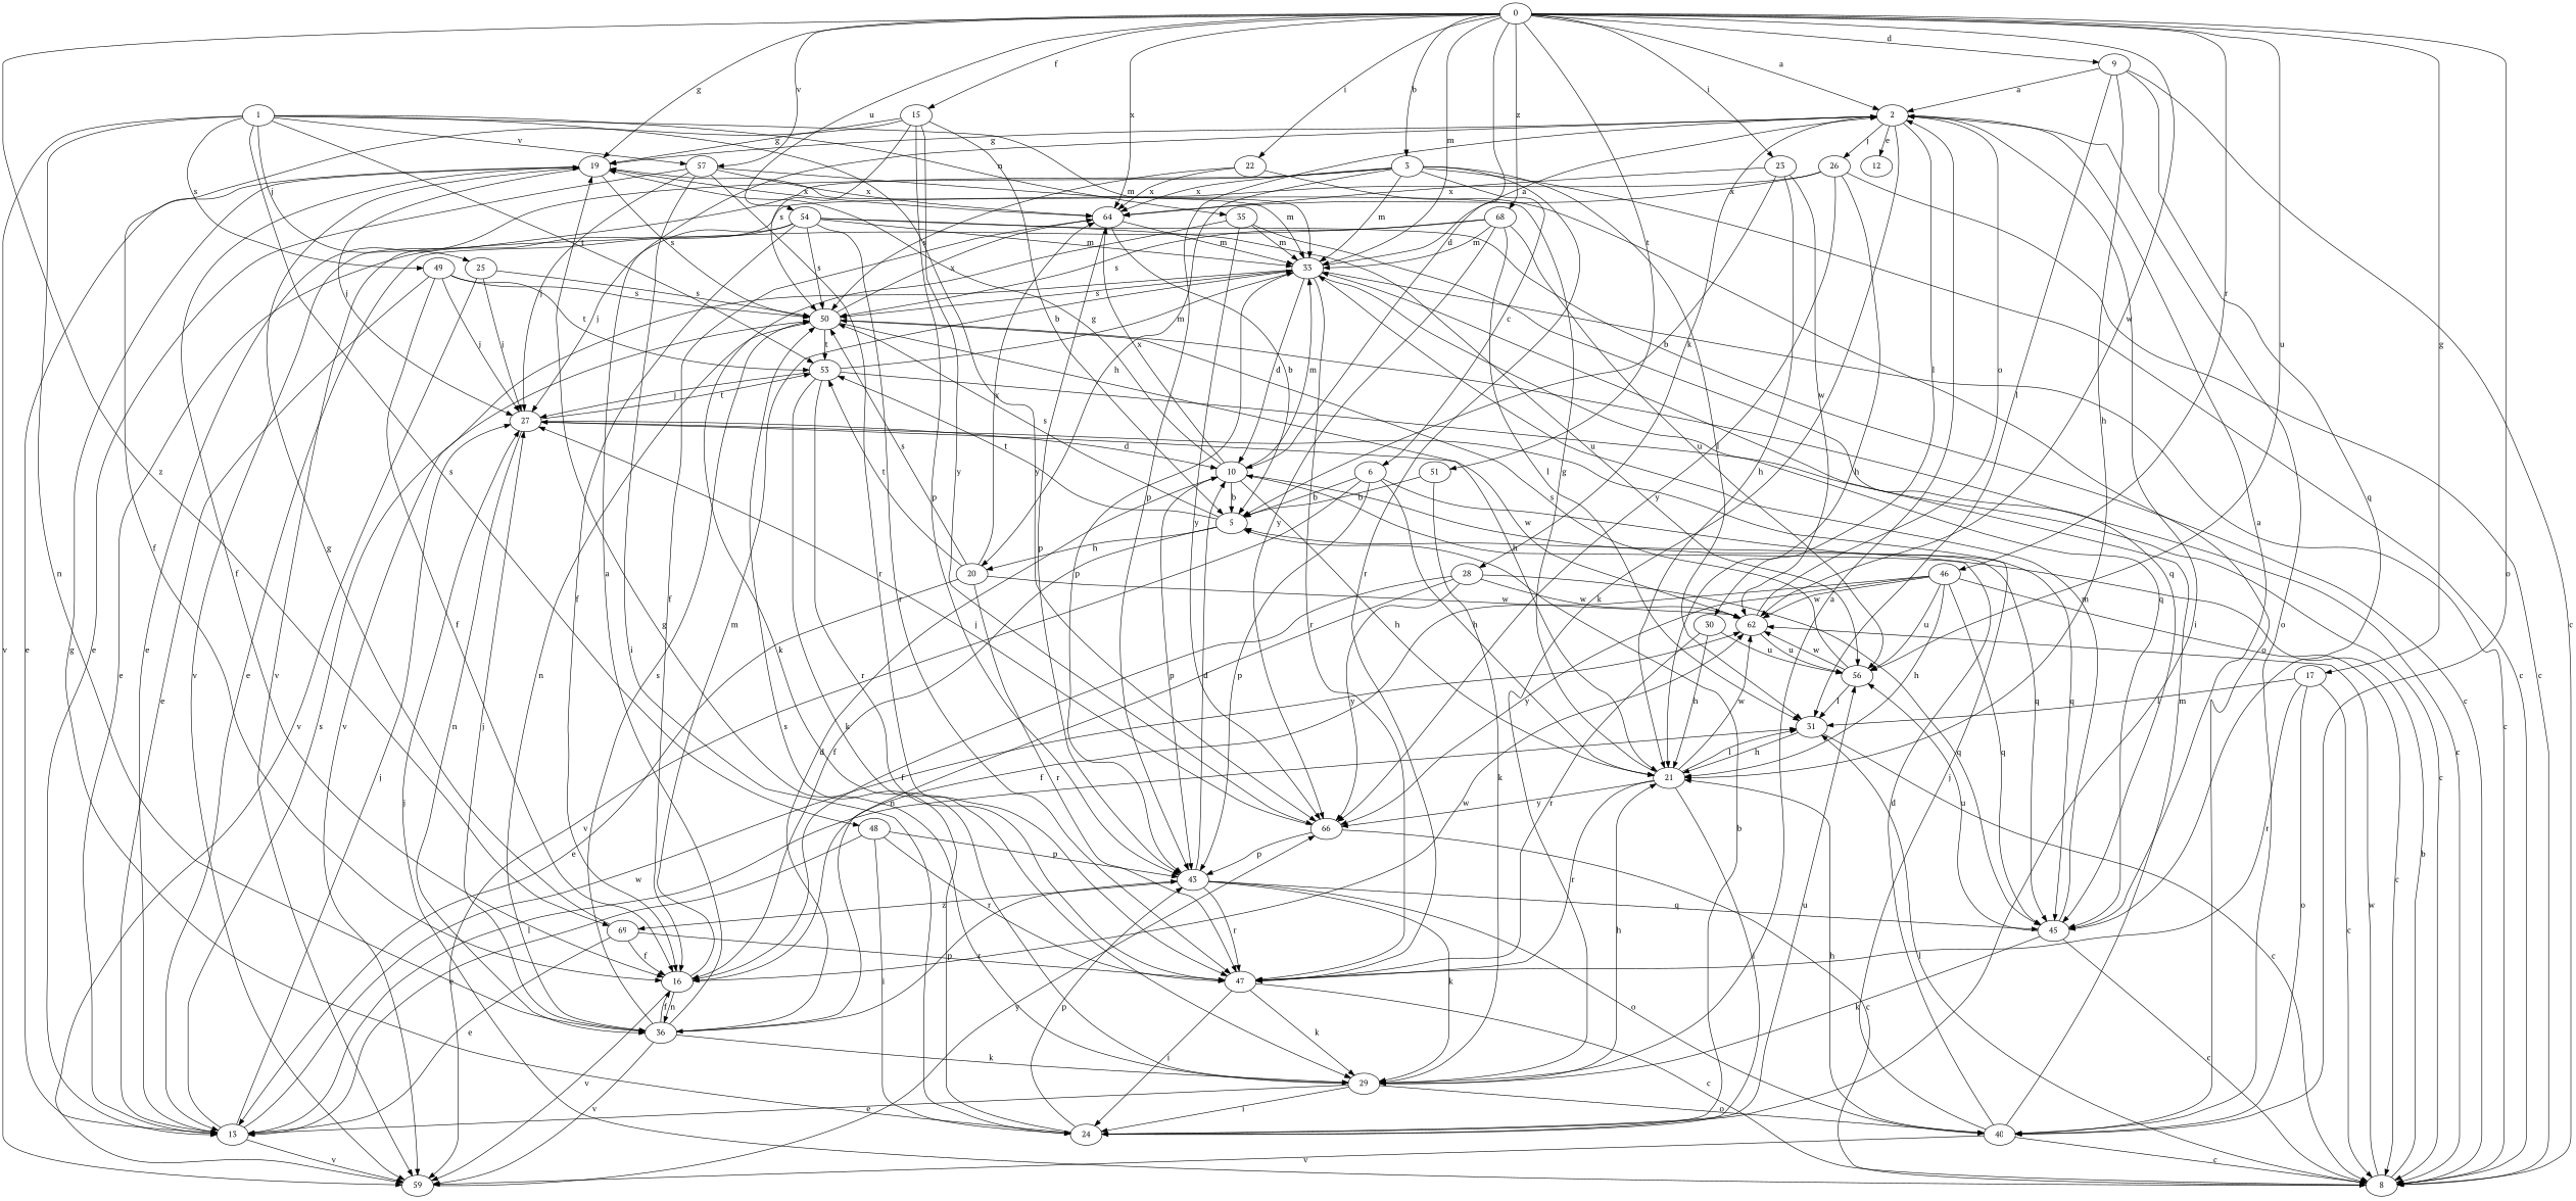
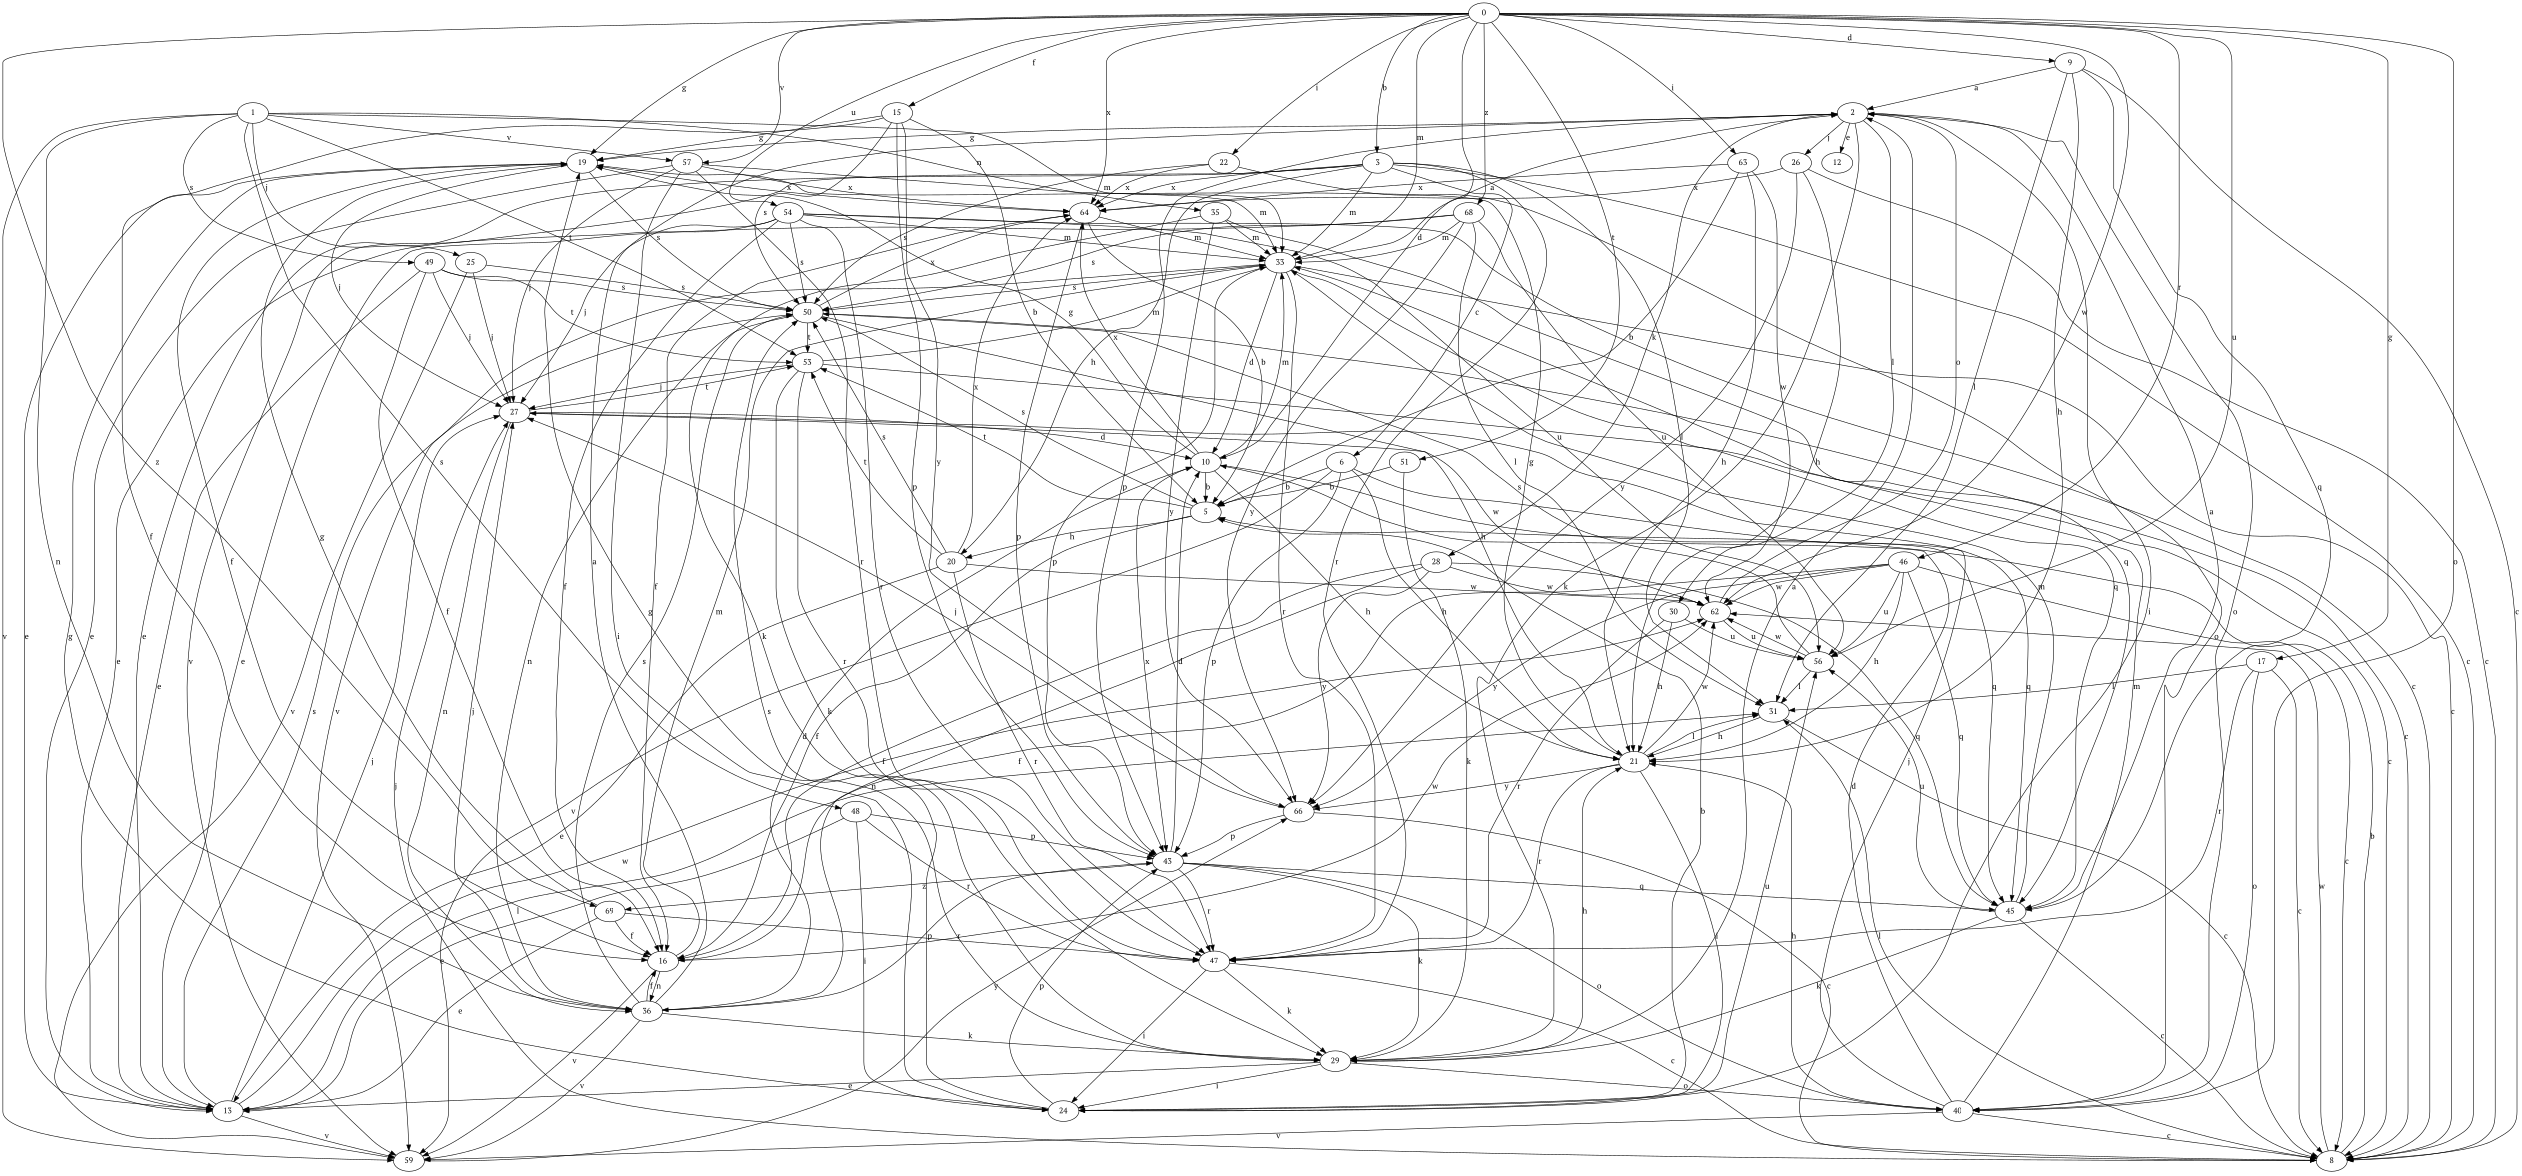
  strict digraph {
    fontname="PT Serif"
    node [fontname="PT Serif"]
    edge [fontname="PT Serif"]
    0
    2
    3
    9
    10
    15
    17
    19
    22
-   23
+   23 [label=63]
    33
    40
    46
    51
    54
    56
    57
    62
    64
    68
    69
    12
    24
    26
    28
    29
    30
    43
    59
    6
    8
    13
    20
    31
    47
    21
    45
    5
    66
    16
    50
    27
    1
    25
    35
    36
    48
    49
    53
-   0 -> 2 [label=a]
    0 -> 3 [label=b]
    0 -> 9 [label=d]
    0 -> 10 [label=d]
    0 -> 15 [label=f]
    0 -> 17 [label=g]
    0 -> 19 [label=g]
    0 -> 22 [label=i]
    0 -> 23 [label=i]
    0 -> 33 [label=m]
    0 -> 40 [label=o]
    0 -> 46 [label=r]
    0 -> 51 [label=t]
    0 -> 54 [label=u]
    0 -> 56 [label=u]
    0 -> 57 [label=v]
    0 -> 62 [label=w]
    0 -> 64 [label=x]
    0 -> 68 [label=z]
    0 -> 69 [label=z]
    2 -> 19 [label=g]
    2 -> 40 [label=o]
    2 -> 12 [label=e]
    2 -> 24 [label=i]
    2 -> 26 [label=j]
    2 -> 28 [label=k]
    2 -> 29 [label=k]
    2 -> 30 [label=l]
    2 -> 43 [label=p]
    3 -> 33 [label=m]
    3 -> 64 [label=x]
    3 -> 59 [label=v]
    3 -> 6 [label=c]
    3 -> 8 [label=c]
    3 -> 13 [label=e]
    3 -> 20 [label=h]
    3 -> 31 [label=l]
    3 -> 47 [label=r]
    9 -> 2 [label=a]
    9 -> 8 [label=c]
    9 -> 31 [label=l]
    9 -> 21 [label=h]
    9 -> 45 [label=q]
    10 -> 19 [label=g]
    10 -> 33 [label=m]
    10 -> 64 [label=x]
-   10 -> 43 [label=p]
+   10 -> 43 [label=x]
    10 -> 21 [label=h]
    10 -> 45 [label=q]
    10 -> 5 [label=b]
    15 -> 19 [label=g]
    15 -> 43 [label=p]
    15 -> 5 [label=b]
    15 -> 66 [label=y]
    15 -> 16 [label=f]
    15 -> 50 [label=s]
    17 -> 40 [label=o]
    17 -> 8 [label=c]
    17 -> 31 [label=l]
    17 -> 47 [label=r]
    19 -> 64 [label=x]
    19 -> 13 [label=e]
    19 -> 16 [label=f]
    19 -> 50 [label=s]
    19 -> 27 [label=j]
    22 -> 40 [label=o]
    22 -> 64 [label=x]
    22 -> 50 [label=s]
    23 -> 62 [label=w]
    23 -> 64 [label=x]
    23 -> 21 [label=h]
    23 -> 5 [label=b]
    33 -> 2 [label=a]
    33 -> 10 [label=d]
    33 -> 43 [label=p]
    33 -> 59 [label=v]
    33 -> 8 [label=c]
    33 -> 47 [label=r]
    33 -> 45 [label=q]
    33 -> 50 [label=s]
    40 -> 10 [label=d]
    40 -> 33 [label=m]
    40 -> 59 [label=v]
    40 -> 8 [label=c]
    40 -> 21 [label=h]
    40 -> 27 [label=j]
    46 -> 56 [label=u]
    46 -> 62 [label=w]
    46 -> 8 [label=c]
    46 -> 21 [label=h]
    46 -> 45 [label=q]
    46 -> 66 [label=y]
    46 -> 16 [label=f]
    51 -> 29 [label=k]
    51 -> 5 [label=b]
    54 -> 33 [label=m]
    54 -> 56 [label=u]
    54 -> 8 [label=c]
    54 -> 13 [label=e]
    54 -> 47 [label=r]
    54 -> 16 [label=f]
    54 -> 50 [label=s]
    54 -> 27 [label=j]
    56 -> 62 [label=w]
    56 -> 31 [label=l]
    56 -> 50 [label=s]
    57 -> 33 [label=m]
    57 -> 64 [label=x]
    57 -> 24 [label=i]
    57 -> 13 [label=e]
    57 -> 47 [label=r]
    57 -> 27 [label=j]
    62 -> 2 [label=o]
    62 -> 56 [label=u]
    64 -> 33 [label=m]
    64 -> 43 [label=p]
    64 -> 5 [label=b]
    64 -> 16 [label=f]
    68 -> 33 [label=m]
    68 -> 56 [label=u]
    68 -> 13 [label=e]
    68 -> 31 [label=l]
    68 -> 66 [label=y]
    68 -> 50 [label=s]
    69 -> 19 [label=g]
    69 -> 13 [label=e]
    69 -> 47 [label=r]
    69 -> 16 [label=f]
    24 -> 19 [label=g]
    24 -> 56 [label=u]
    24 -> 43 [label=p]
    24 -> 5 [label=b]
    24 -> 50 [label=s]
    26 -> 64 [label=x]
-   26 -> 59 [label=v]
    26 -> 8 [label=c]
    26 -> 21 [label=h]
    26 -> 66 [label=y]
    28 -> 62 [label=w]
    28 -> 45 [label=q]
    28 -> 66 [label=y]
    28 -> 16 [label=f]
    28 -> 36 [label=n]
    29 -> 2 [label=a]
    29 -> 19 [label=g]
    29 -> 40 [label=o]
    29 -> 24 [label=i]
    29 -> 13 [label=e]
    29 -> 21 [label=h]
    30 -> 56 [label=u]
    30 -> 47 [label=r]
    30 -> 21 [label=h]
    43 -> 10 [label=d]
    43 -> 40 [label=o]
    43 -> 69 [label=z]
    43 -> 29 [label=k]
    43 -> 47 [label=r]
    43 -> 45 [label=q]
    59 -> 66 [label=y]
    6 -> 43 [label=p]
    6 -> 59 [label=v]
    6 -> 21 [label=h]
    6 -> 45 [label=q]
    6 -> 5 [label=b]
    8 -> 62 [label=w]
    8 -> 31 [label=l]
    8 -> 5 [label=b]
    8 -> 27 [label=j]
    13 -> 62 [label=w]
    13 -> 59 [label=v]
    13 -> 31 [label=l]
    13 -> 50 [label=s]
    13 -> 27 [label=j]
    20 -> 62 [label=w]
    20 -> 64 [label=x]
    20 -> 13 [label=e]
    20 -> 47 [label=r]
    20 -> 50 [label=s]
    20 -> 53 [label=t]
    31 -> 8 [label=c]
    31 -> 21 [label=h]
    47 -> 24 [label=i]
    47 -> 29 [label=k]
    47 -> 8 [label=c]
    21 -> 19 [label=g]
    21 -> 62 [label=w]
    21 -> 24 [label=i]
    21 -> 31 [label=l]
    21 -> 47 [label=r]
    21 -> 66 [label=y]
    45 -> 2 [label=a]
    45 -> 33 [label=m]
    45 -> 56 [label=u]
    45 -> 29 [label=k]
    45 -> 8 [label=c]
    5 -> 20 [label=h]
    5 -> 16 [label=f]
    5 -> 50 [label=s]
    5 -> 53 [label=t]
    66 -> 43 [label=p]
    66 -> 8 [label=c]
    66 -> 27 [label=j]
    16 -> 33 [label=m]
    16 -> 62 [label=w]
    16 -> 59 [label=v]
    16 -> 36 [label=n]
    50 -> 64 [label=x]
    50 -> 8 [label=c]
    50 -> 21 [label=h]
    50 -> 36 [label=n]
    50 -> 53 [label=t]
    27 -> 10 [label=d]
    27 -> 62 [label=w]
    27 -> 36 [label=n]
    27 -> 53 [label=t]
    1 -> 33 [label=m]
    1 -> 57 [label=v]
    1 -> 59 [label=v]
-   1 -> 66 [label=y]
    1 -> 25 [label=j]
    1 -> 35 [label=n]
    1 -> 36 [label=n]
    1 -> 48 [label=s]
    1 -> 49 [label=s]
    1 -> 53 [label=t]
    25 -> 59 [label=v]
    25 -> 50 [label=s]
    25 -> 27 [label=j]
    35 -> 33 [label=m]
    35 -> 29 [label=k]
    35 -> 45 [label=q]
    35 -> 66 [label=y]
    36 -> 2 [label=a]
    36 -> 10 [label=d]
    36 -> 29 [label=k]
    36 -> 43 [label=p]
    36 -> 59 [label=v]
    36 -> 16 [label=f]
    36 -> 50 [label=s]
    36 -> 27 [label=j]
    48 -> 24 [label=i]
    48 -> 43 [label=p]
    48 -> 13 [label=e]
    48 -> 47 [label=r]
    49 -> 13 [label=e]
    49 -> 16 [label=f]
    49 -> 50 [label=s]
    49 -> 27 [label=j]
    49 -> 53 [label=t]
    53 -> 33 [label=m]
    53 -> 29 [label=k]
    53 -> 8 [label=c]
    53 -> 47 [label=r]
    53 -> 27 [label=j]
  }
